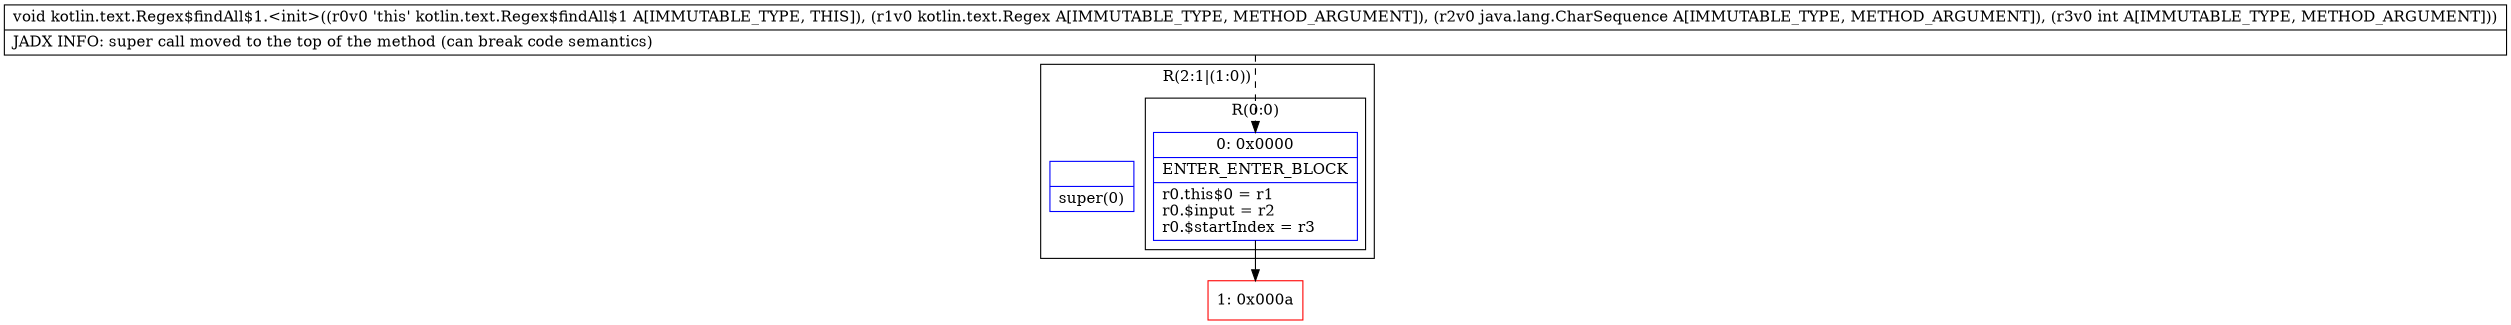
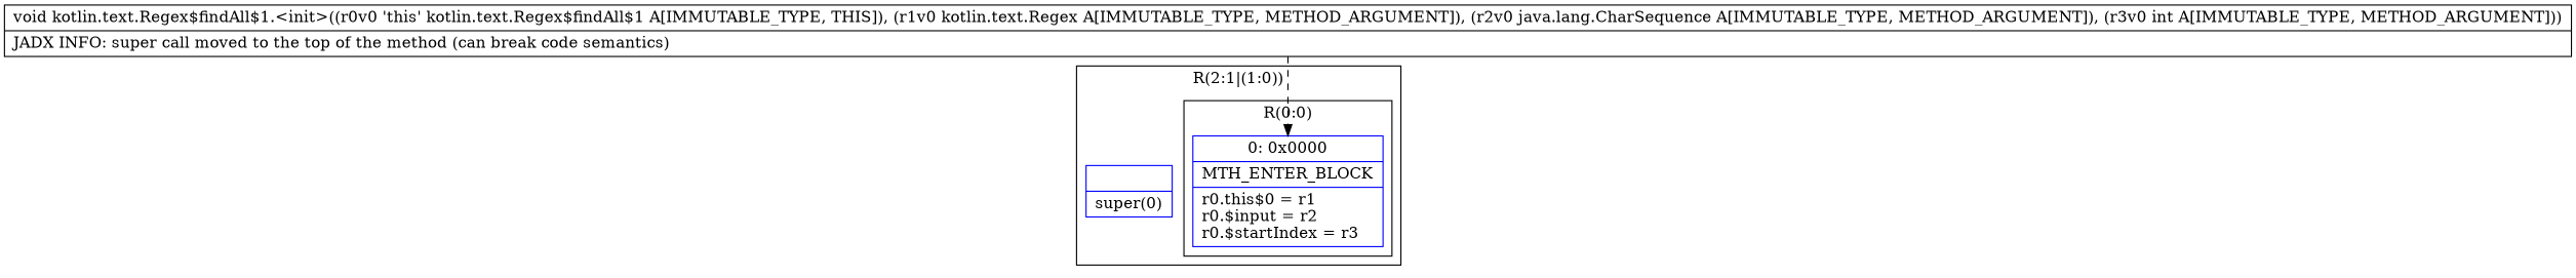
  digraph {
    node [color=blue shape=record]
-   n1 [label="{0\:\ 0x0000|ENTER_ENTER_BLOCK\l|r0.this$0 = r1\lr0.$input = r2\lr0.$startIndex = r3\l}"]
+   n1 [label="{0\:\ 0x0000|MTH_ENTER_BLOCK\l|r0.this$0 = r1\lr0.$input = r2\lr0.$startIndex = r3\l}"]
    n2 [label="{|super(0)\l}"]
-   n3 [color=red label="{1\:\ 0x000a}"]
    n4 [label="{void kotlin.text.Regex$findAll$1.\<init\>((r0v0 'this' kotlin.text.Regex$findAll$1 A[IMMUTABLE_TYPE, THIS]), (r1v0 kotlin.text.Regex A[IMMUTABLE_TYPE, METHOD_ARGUMENT]), (r2v0 java.lang.CharSequence A[IMMUTABLE_TYPE, METHOD_ARGUMENT]), (r3v0 int A[IMMUTABLE_TYPE, METHOD_ARGUMENT]))  | JADX INFO: super call moved to the top of the method (can break code semantics)\l}" color=""]
    subgraph cluster_1 {
      label="R(2:1|(1:0))"
      n2
      subgraph cluster_2 {
        label="R(0:0)"
        n1
      }
    }
-   n1 -> n3 [style=solid]
    n4 -> n1 [style=dashed]
  }
